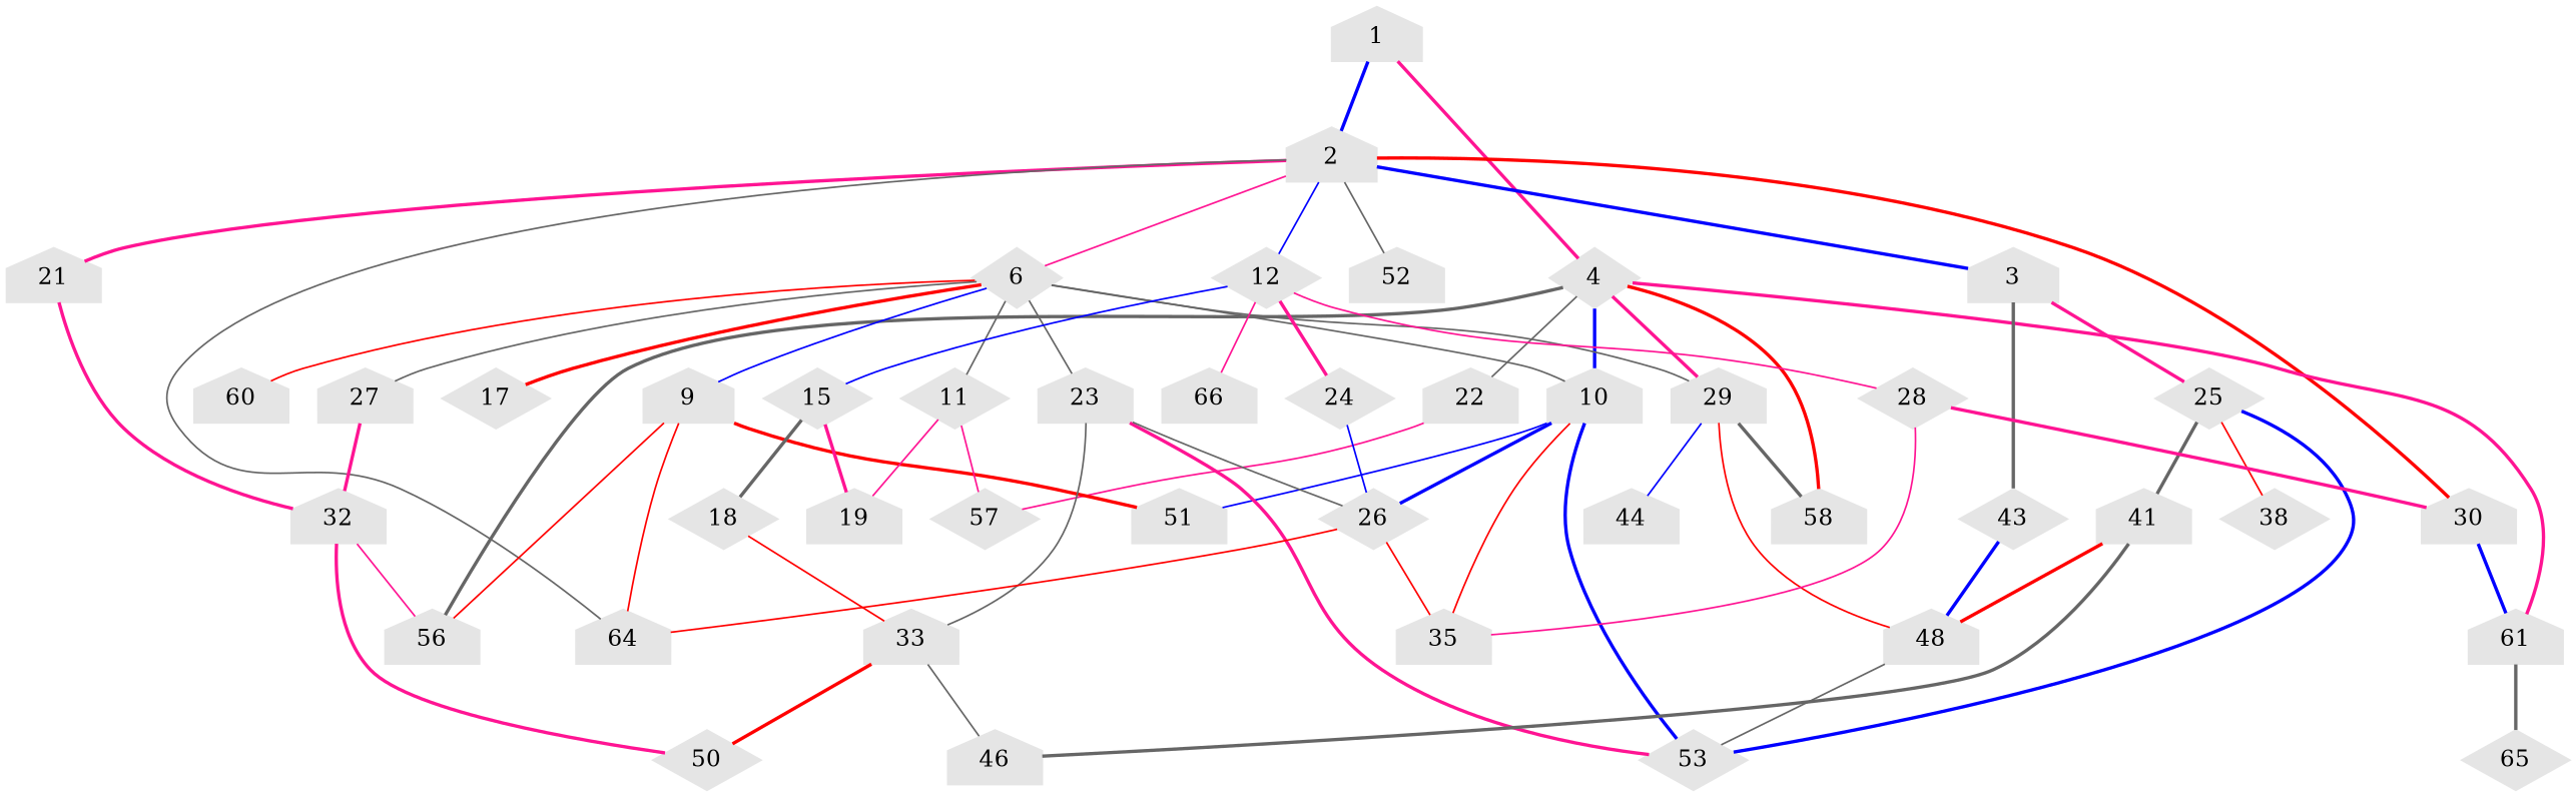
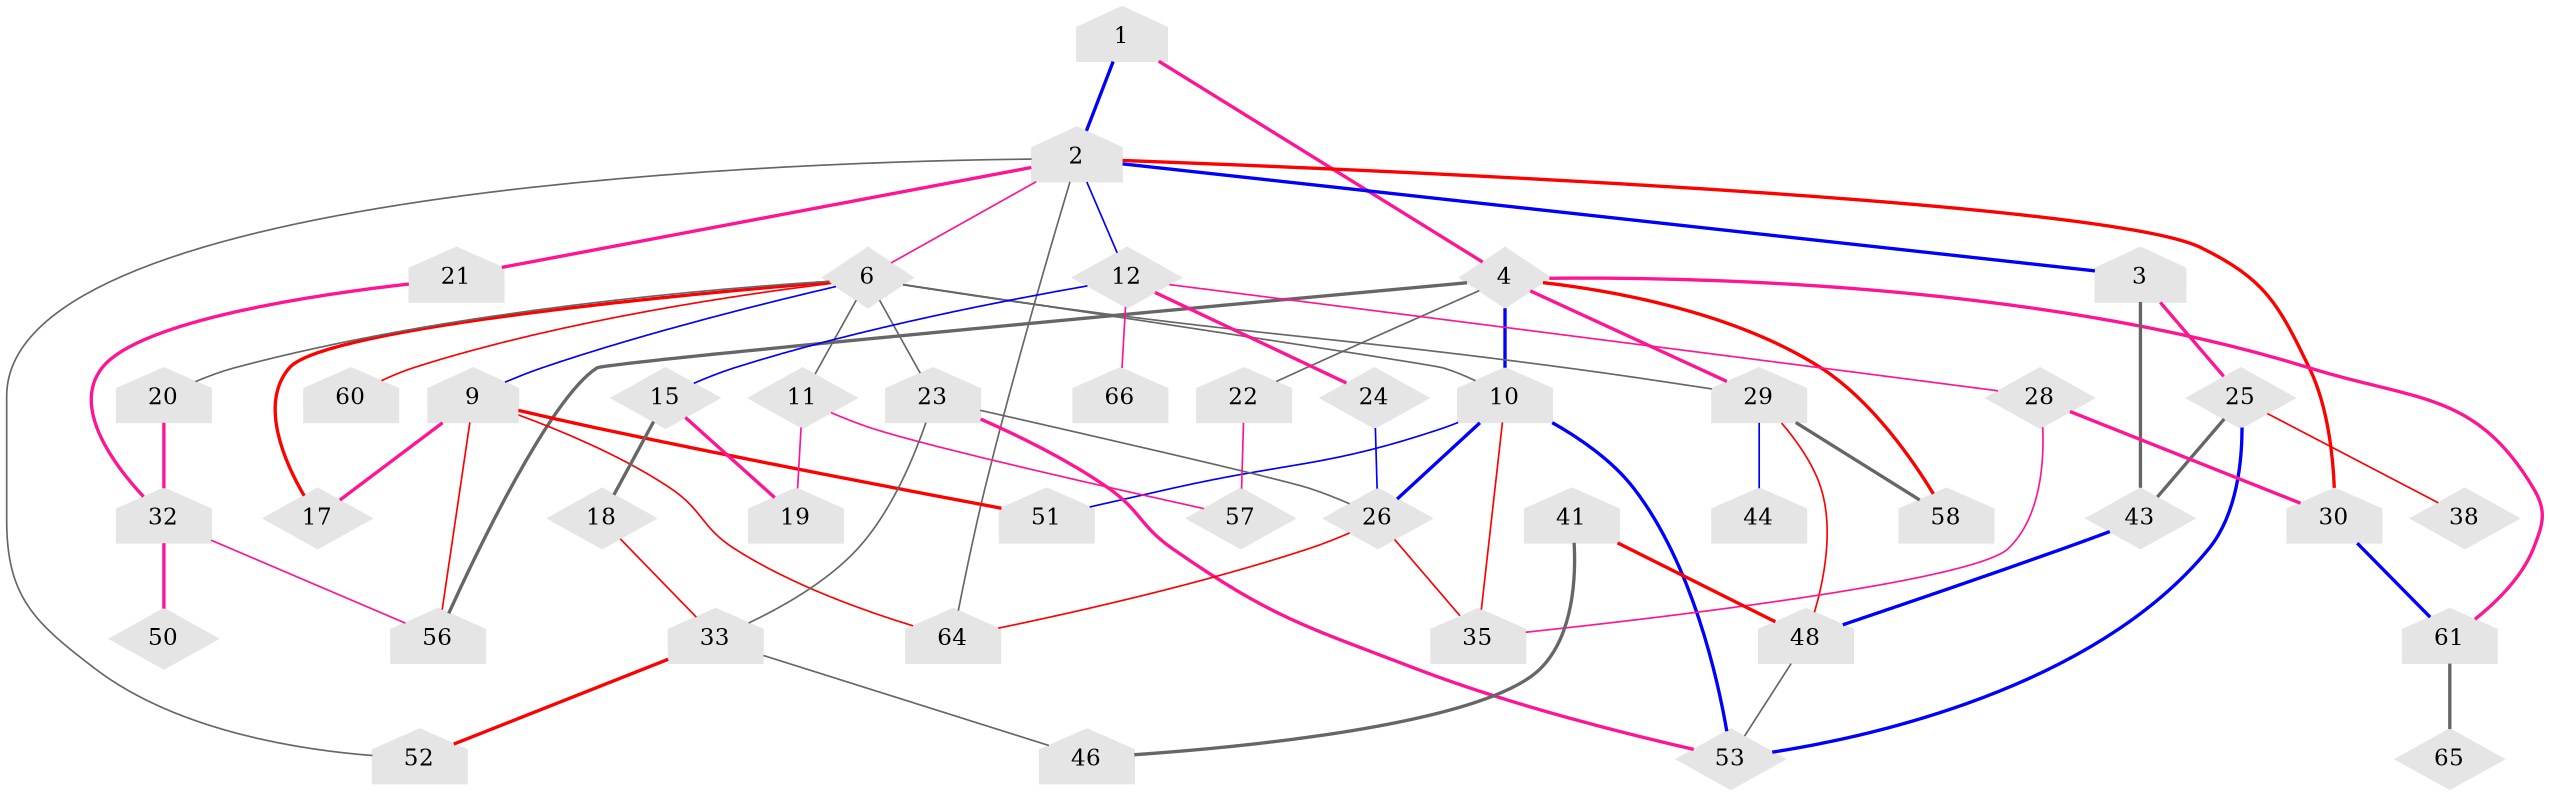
  graph {
    node [color=gray90 shape=house style=filled]
    edge [color=deeppink style=solid]
    1 [super="+13"]
    2 [super="+5"]
    4 [shape=diamond super="+8"]
    3
    6 [shape=diamond super="+7"]
    12 [shape=diamond super="+16"]
    21
    30 [super="+54"]
    52
    64
    10 [super="+20"]
    22
    29 [super="+40"]
    56
    58
    61
    25 [shape=diamond super="+34"]
    43 [shape=diamond]
    9 [super="+14"]
    11 [shape=diamond super="+47"]
    17 [shape=diamond super="+55"]
    23 [super="+37"]
-   27
+   27 [label=20]
    60
    15 [shape=diamond super="+39"]
    24 [shape=diamond super="+62"]
    28 [shape=diamond]
    66
    32 [super="+36"]
    53 [shape=diamond]
    38 [shape=diamond super="+59"]
    41
    48
    51
    26 [shape=diamond super="+42"]
    35 [super="+63"]
    57 [shape=diamond]
    44
    65 [shape=diamond]
    19
    33 [super="+45"]
    18 [shape=diamond super="+31"]
    46 [super="+49"]
    50 [shape=diamond]
    1 -- 2 [color=blue style=bold]
    1 -- 4 [style=bold]
    2 -- 3 [color=blue style=bold]
    2 -- 6
    2 -- 12 [color=blue]
    2 -- 21 [style=bold]
    2 -- 30 [color=red style=bold]
    2 -- 52 [color=gray40]
    2 -- 64 [color=gray40]
    4 -- 10 [color=blue style=bold]
    4 -- 22 [color=gray40]
    4 -- 29 [style=bold]
    4 -- 56 [color=gray40 style=bold]
    4 -- 58 [color=red style=bold]
    4 -- 61 [style=bold]
    3 -- 25 [style=bold]
    3 -- 43 [color=gray40 style=bold]
    6 -- 10 [color=gray40 weight=2]
    6 -- 29 [color=gray40]
    6 -- 9 [color=blue]
    6 -- 11 [color=gray40]
    6 -- 17 [color=red style=bold]
    6 -- 23 [color=gray40]
    6 -- 27 [color=gray40]
    6 -- 60 [color=red]
    12 -- 15 [color=blue]
    12 -- 24 [style=bold]
    12 -- 28
    12 -- 66
    21 -- 32 [style=bold]
    30 -- 61 [color=blue style=bold]
    10 -- 53 [color=blue style=bold]
    10 -- 51 [color=blue]
    10 -- 26 [color=blue style=bold]
    10 -- 35 [color=red]
    22 -- 57
    29 -- 58 [color=gray40 style=bold]
    29 -- 48 [color=red]
    29 -- 44 [color=blue]
    61 -- 65 [color=gray40 style=bold]
    25 -- 53 [color=blue style=bold]
    25 -- 38 [color=red]
-   25 -- 41 [color=gray40 style=bold]
+   25 -- 43 [color=gray40 style=bold]
    43 -- 48 [color=blue style=bold]
    9 -- 64 [color=red]
    9 -- 56 [color=red]
+   9 -- 17 [style=bold]
    9 -- 51 [color=red style=bold]
    11 -- 57
    11 -- 19
    23 -- 53 [style=bold]
    23 -- 26 [color=gray40]
    23 -- 33 [color=gray40]
    27 -- 32 [style=bold]
    15 -- 19 [style=bold]
    15 -- 18 [color=gray40 style=bold weight=2]
    24 -- 26 [color=blue]
    28 -- 30 [style=bold]
    28 -- 35
    32 -- 56
    32 -- 50 [style=bold]
    41 -- 48 [color=red style=bold]
    41 -- 46 [color=gray40 style=bold]
    48 -- 53 [color=gray40]
    26 -- 64 [color=red]
    26 -- 35 [color=red]
-   33 -- 50 [color=red style=bold]
+   33 -- 52 [color=red style=bold]
    33 -- 46 [color=gray40]
    18 -- 33 [color=red]
  }
